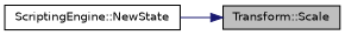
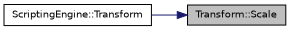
  digraph {
    rankdir=RL
    node [color=black fontname=Helvetica fontsize=10 shape=record style=filled]
    n1 [fillcolor=grey75 fontcolor=black height=0.2 label="Transform::Scale" width=0.4]
-   n2 [fillcolor=white height=0.2 label="ScriptingEngine::NewState" width=0.4]
+   n2 [fillcolor=white height=0.2 label="ScriptingEngine::Transform" width=0.4]
    n1 -> n2 [color=midnightblue dir=back fontname=Helvetica fontsize=10 labelfontname=Helvetica labelfontsize=10 style=solid]
  }
